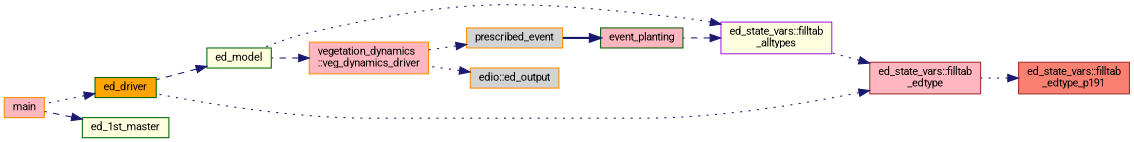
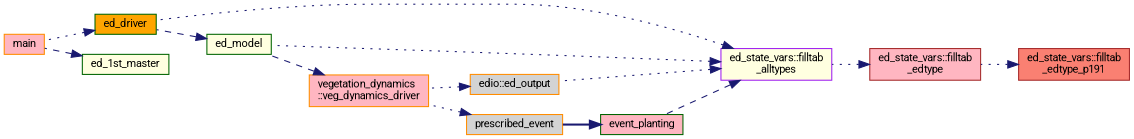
  digraph {
    fontname=Roboto
    rankdir=RL
    node [color=darkgreen fillcolor=lightpink fontname=Roboto fontsize=10 shape=record style=filled]
    edge [color=midnightblue dir=back fontname=Roboto fontsize=10 labelfontname=Helvetica labelfontsize=10 style=dotted]
    n1 [color=brown fillcolor=salmon fontcolor=black height=0.2 label="ed_state_vars::filltab\l_edtype_p191" width=0.4]
    n2 [color=brown height=0.2 label="ed_state_vars::filltab\l_edtype" width=0.4]
    n3 [color=purple fillcolor=lightyellow height=0.2 label="ed_state_vars::filltab\l_alltypes" width=0.4]
    n4 [fillcolor=orange height=0.2 label=ed_driver width=0.4]
    n5 [fillcolor=lightyellow height=0.2 label=ed_model width=0.4]
    n6 [color=darkorange fillcolor=lightgrey height=0.2 label="edio::ed_output" width=0.4]
    n7 [height=0.2 label=event_planting width=0.4]
    n8 [fillcolor=lightyellow height=0.2 label=ed_1st_master width=0.4]
    n9 [color=darkorange height=0.2 label=main width=0.4]
    n10 [color=darkorange height=0.2 label="vegetation_dynamics\l::veg_dynamics_driver" width=0.4]
    n11 [color=darkorange fillcolor=lightgrey height=0.2 label=prescribed_event width=0.4]
    n1 -> n2
    n2 -> n3
-   n2 -> n4
+   n3 -> n4
    n3 -> n5
+   n3 -> n6
    n3 -> n7 [style=dashed]
    n4 -> n9
    n5 -> n4 [style=dashed]
    n6 -> n10
    n7 -> n11 [style=bold]
    n8 -> n9 [style=dashed]
    n10 -> n5 [style=dashed]
    n11 -> n10
  }
